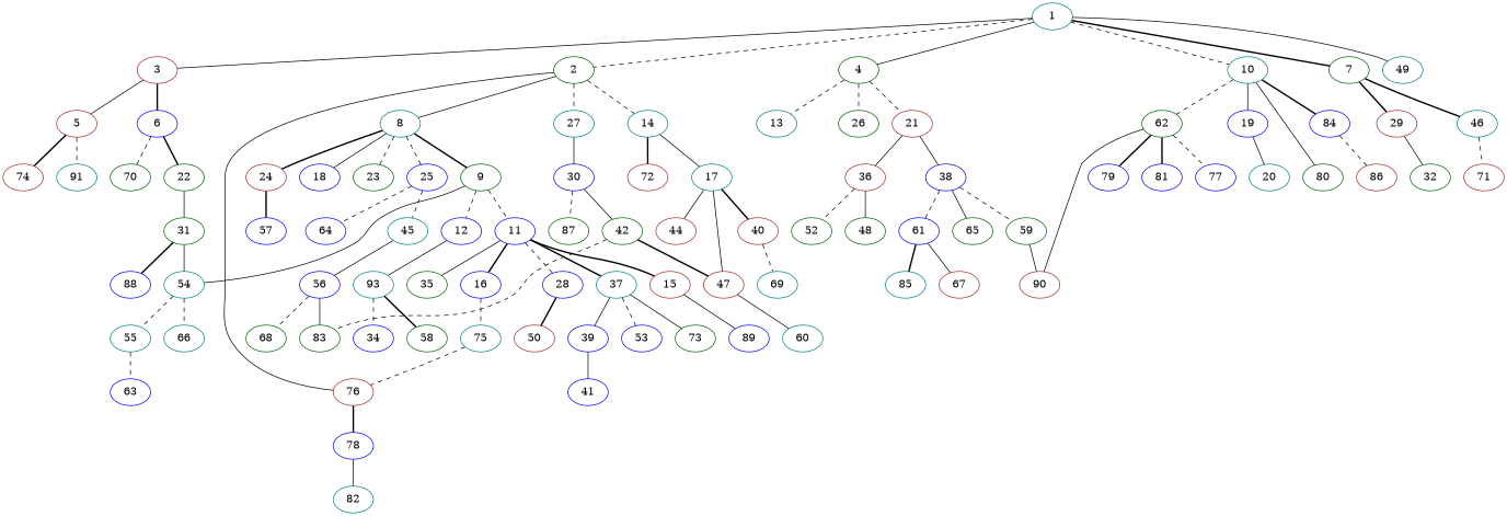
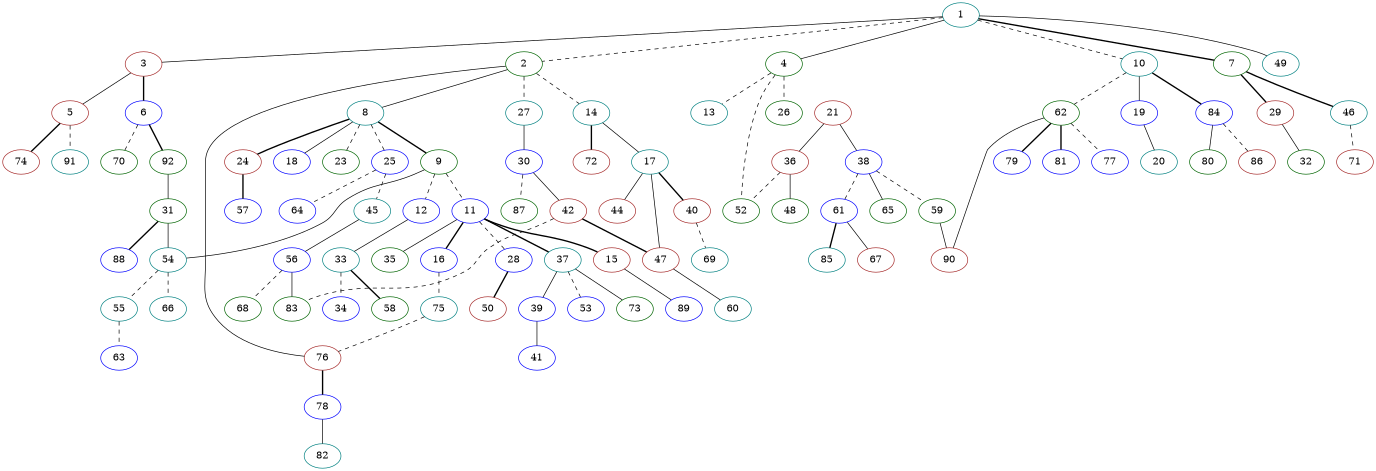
  graph {
    node [color=blue]
    edge [style=solid]
    1 [color=teal]
    2 [color=darkgreen]
    3 [color=brown]
    4 [color=darkgreen]
    7 [color=darkgreen]
    10 [color=teal]
    49 [color=teal]
    8 [color=teal]
    14 [color=teal]
    27 [color=teal]
    76 [color=brown]
    5 [color=brown]
    6
    13 [color=teal]
    21 [color=brown]
    26 [color=darkgreen]
    29 [color=brown]
    46 [color=teal]
    19
    62 [color=darkgreen]
    80 [color=darkgreen]
    84
    9 [color=darkgreen]
    18
    23 [color=darkgreen]
    24 [color=brown]
    25
    17 [color=teal]
    72 [color=brown]
    40 [color=brown]
    44 [color=brown]
    47 [color=brown]
    30
    78
    n35 [color=teal label=91]
    74 [color=brown]
-   22 [color=darkgreen]
+   22 [color=darkgreen label=92]
    70 [color=darkgreen]
    36 [color=brown]
    38
    32 [color=darkgreen]
    71 [color=brown]
    20 [color=teal]
    90 [color=brown]
    77
    79
    81
    86 [color=brown]
    11
    12
    54 [color=teal]
    57
    45 [color=teal]
    64
    69 [color=teal]
    60 [color=teal]
-   42 [color=darkgreen]
+   42 [color=brown]
    87 [color=darkgreen]
    82 [color=teal]
    31 [color=darkgreen]
    48 [color=darkgreen]
    52 [color=darkgreen]
    59 [color=darkgreen]
    61
    65 [color=darkgreen]
    88
    15 [color=brown]
    16
    28
    35 [color=darkgreen]
    37 [color=teal]
-   33 [color=teal label=93]
+   33 [color=teal]
    55 [color=teal]
    66 [color=teal]
    56
    89
    75 [color=teal]
    50 [color=brown]
    39
    53
    73 [color=darkgreen]
    34
    58 [color=darkgreen]
    63
    41
    67 [color=brown]
    85 [color=teal]
    83 [color=darkgreen]
    68 [color=darkgreen]
    1 -- 2 [style=dashed]
    1 -- 3
    1 -- 4
    1 -- 7 [style=bold]
    1 -- 10 [style=dashed]
    1 -- 49
    2 -- 8
    2 -- 14 [style=dashed]
    2 -- 27 [style=dashed]
    2 -- 76
    3 -- 5
    3 -- 6 [style=bold]
    4 -- 13 [style=dashed]
-   4 -- 21 [style=dashed]
+   4 -- 52 [style=dashed]
    4 -- 26 [style=dashed]
    7 -- 29 [style=bold]
    7 -- 46 [style=bold]
    10 -- 19
    10 -- 62 [style=dashed]
-   10 -- 80
+   84 -- 80
    10 -- 84 [style=bold]
    8 -- 9 [style=bold]
    8 -- 18
    8 -- 23 [style=dashed]
    8 -- 24 [style=bold]
    8 -- 25 [style=dashed]
    14 -- 17
    14 -- 72 [style=bold]
    27 -- 30
    76 -- 78 [style=bold]
    5 -- n35 [style=dashed]
    5 -- 74 [style=bold]
    6 -- 22 [style=bold]
    6 -- 70 [style=dashed]
    21 -- 36
    21 -- 38
    29 -- 32
    46 -- 71 [style=dashed]
    19 -- 20
    62 -- 90
    62 -- 77 [style=dashed]
    62 -- 79 [style=bold]
    62 -- 81 [style=bold]
    84 -- 86 [style=dashed]
    9 -- 11 [style=dashed]
    9 -- 12 [style=dashed]
    9 -- 54
    24 -- 57 [style=bold]
    25 -- 45 [style=dashed]
    25 -- 64 [style=dashed]
    17 -- 40 [style=bold]
    17 -- 44
    17 -- 47
    40 -- 69 [style=dashed]
    47 -- 60
    30 -- 42
    30 -- 87 [style=dashed]
    78 -- 82
    22 -- 31
    36 -- 48
    36 -- 52 [style=dashed]
    38 -- 59 [style=dashed]
    38 -- 61 [style=dashed]
    38 -- 65
    11 -- 15 [style=bold]
    11 -- 16 [style=bold]
    11 -- 28 [style=dashed]
    11 -- 35
    11 -- 37 [style=bold]
    12 -- 33
    54 -- 55 [style=dashed]
    54 -- 66 [style=dashed]
    45 -- 56
    42 -- 47 [style=bold]
    42 -- 83 [style=dashed]
    31 -- 54
    31 -- 88 [style=bold]
    59 -- 90
    61 -- 67
    61 -- 85 [style=bold]
    15 -- 89
    16 -- 75 [style=dashed]
    28 -- 50 [style=bold]
    37 -- 39
    37 -- 53 [style=dashed]
    37 -- 73
    33 -- 34 [style=dashed]
    33 -- 58 [style=bold]
    55 -- 63 [style=dashed]
    56 -- 83
    56 -- 68 [style=dashed]
    75 -- 76 [style=dashed]
    39 -- 41
  }
